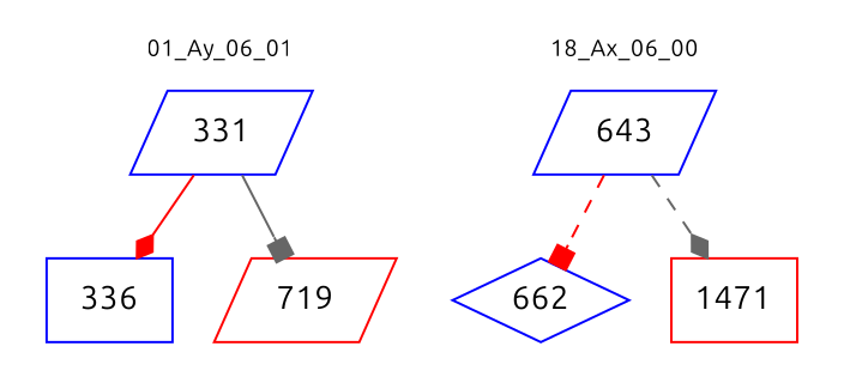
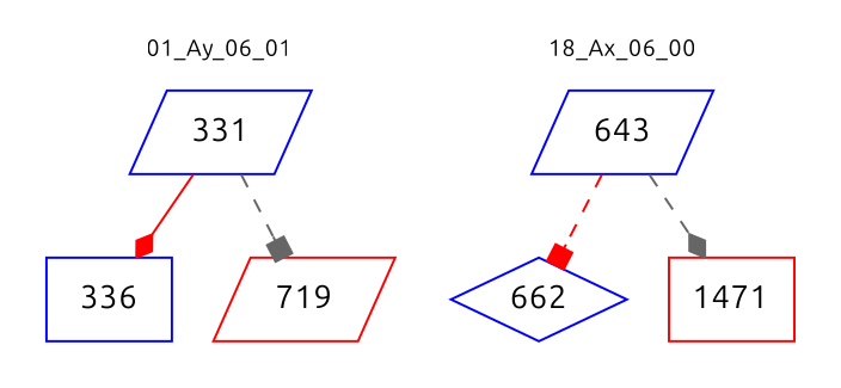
  digraph {
    fontname=Ubuntu
    node [color=blue fontname=Ubuntu shape=parallelogram]
    edge [arrowhead=diamond color=red fontname=Ubuntu style=solid]
    n1 [label=331]
    n2 [label=336 shape=box]
    n3 [color=red label=719]
    n4 [label=643]
    n5 [label=662 shape=diamond]
    n6 [color=red label=1471 shape=box]
    subgraph cluster_1 {
      color=white
      fontsize=10
      label="01_Ay_06_01"
      n1
      n2
      n3
    }
    subgraph cluster_2 {
      color=white
      fontsize=10
      label="18_Ax_06_00"
      n4
      n5
      n6
    }
    n1 -> n2
-   n1 -> n3 [arrowhead=box color=gray40]
+   n1 -> n3 [arrowhead=box color=gray40 style=dashed]
    n4 -> n5 [arrowhead=box style=dashed]
    n4 -> n6 [color=gray40 style=dashed]
  }
